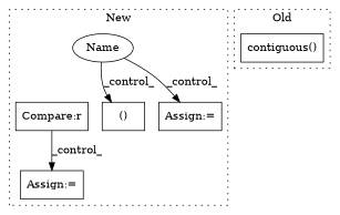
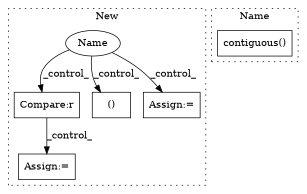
  digraph {
    node [a=68 shape=box]
    n1 [l=4 label="Assign:=" s=9396]
    n2 [a=40 l=14 label="Compare:r" s=9278]
    n3 [a=87 l=19 label=Name s=9176 shape=ellipse]
    n4 [a=54 l=6 label="()" s=9546]
    n5 [l=3 label="Assign:=" s=9433]
    n6 [a=75 l=25 label="contiguous()" s=6985]
    subgraph cluster_1 {
      label=New
      style=dotted
      n1
      n2
      n3
      n4
      n5
    }
    subgraph cluster_2 {
-     label=Old
+     label=Name
      style=dotted
      n6
    }
    n2 -> n1 [label=_control_]
+   n3 -> n2 [label=_control_]
    n3 -> n4 [label=_control_]
    n3 -> n5 [label=_control_]
  }
